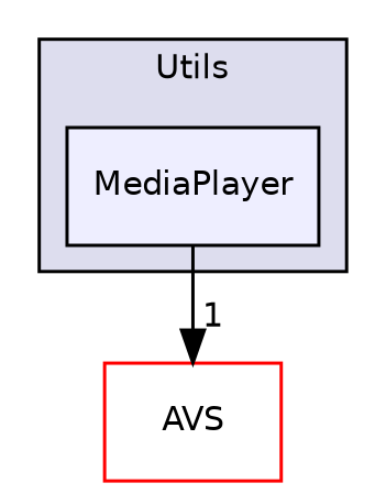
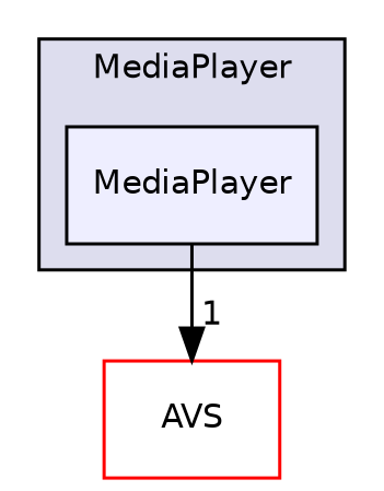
  digraph {
    compound=true
    node [fontname=Helvetica fontsize=10 shape=box style=filled]
    n1 [fillcolor="#eeeeff" label=MediaPlayer pencolor=black]
    n2 [color=red fillcolor=white label=AVS]
    subgraph cluster_1 {
      bgcolor="#ddddee"
      fontname=Helvetica
      fontsize=10
-     label=Utils
+     label=MediaPlayer
      pencolor=black
      n1
    }
    n1 -> n2 [headlabel=1 labeldistance=1.5 labelfontname=Helvetica labelfontsize=10]
  }
